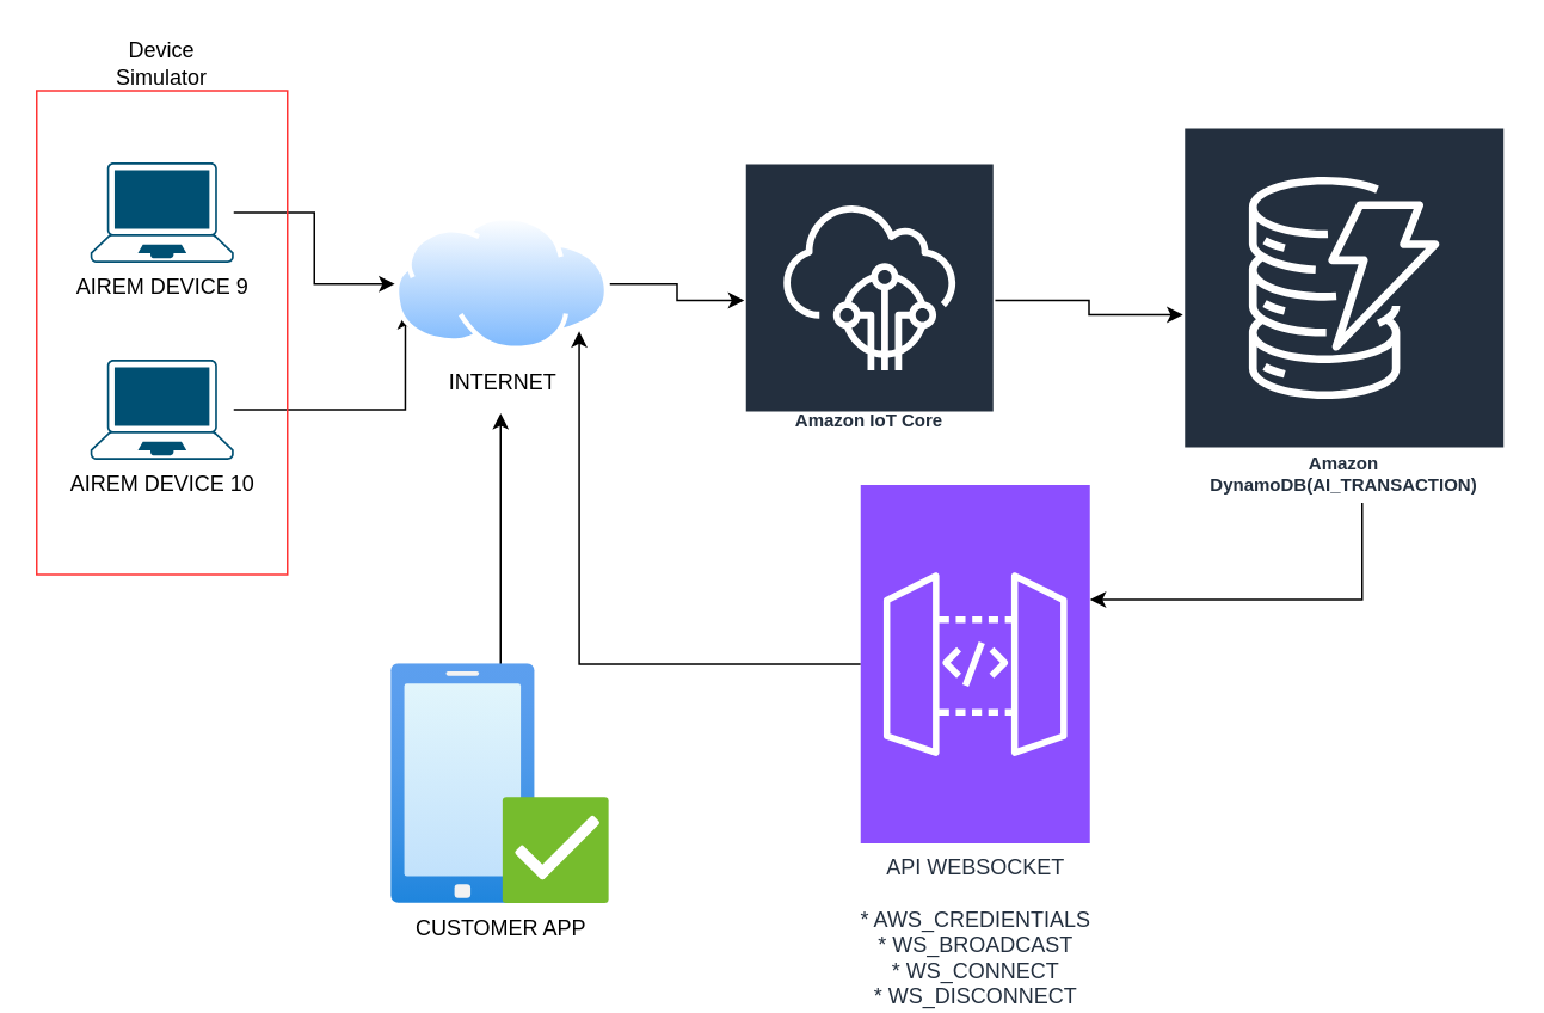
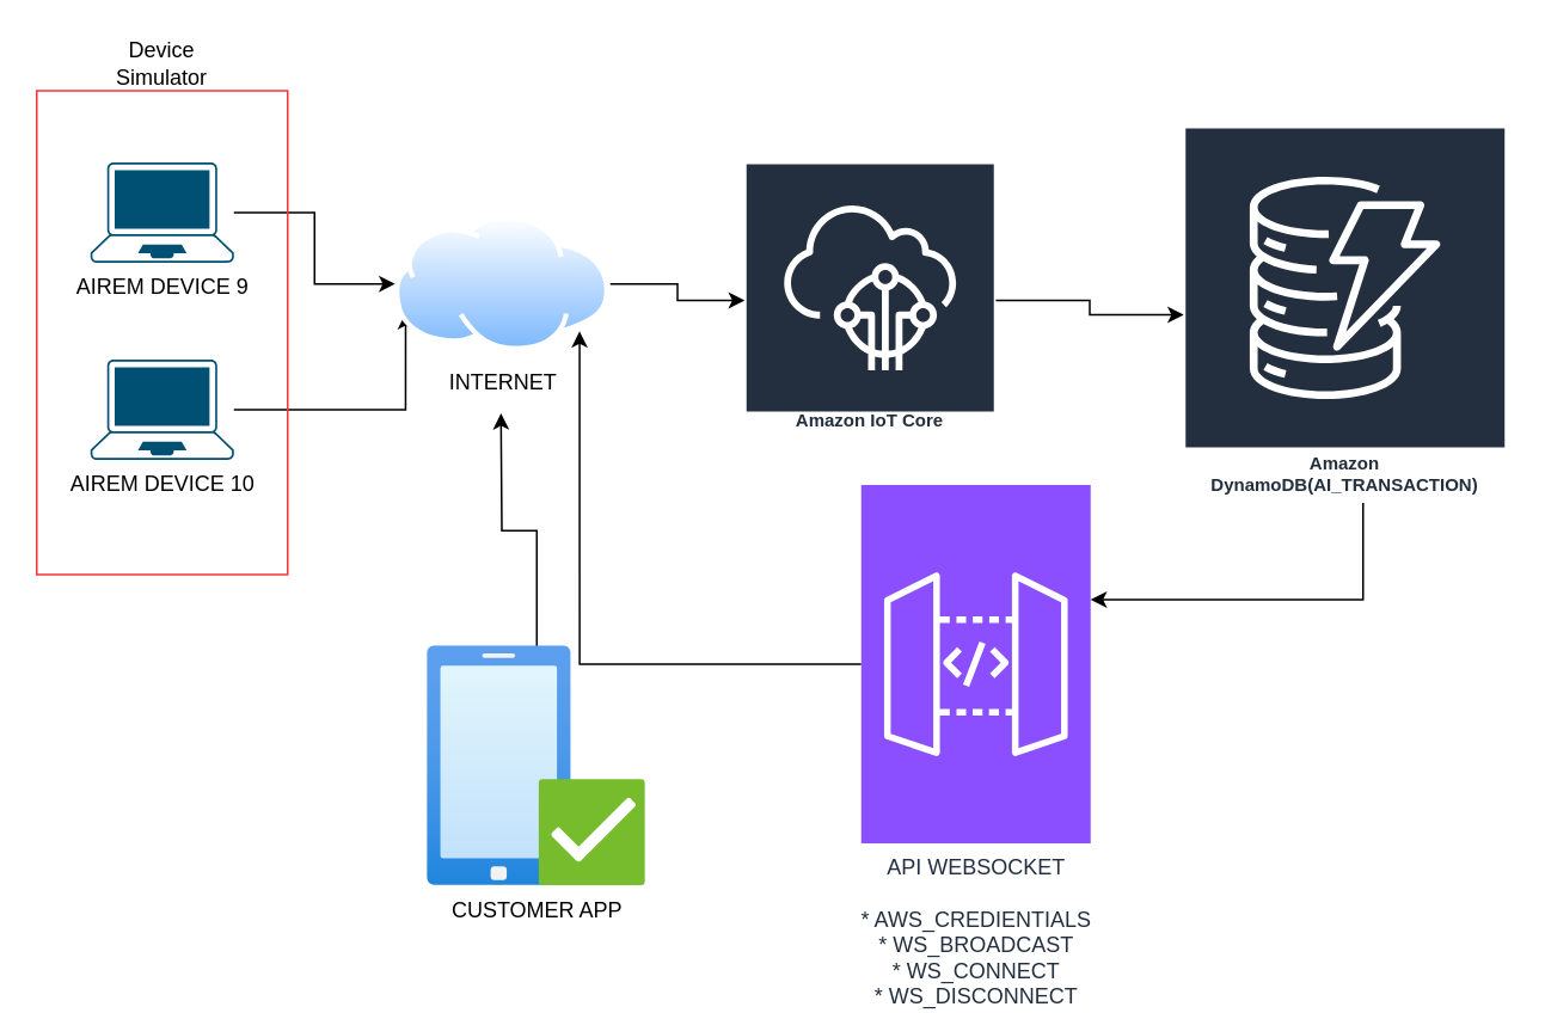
  <mxCell id="0" />
  <mxCell id="1" parent="0" />
  <mxCell id="2" style="edgeStyle=orthogonalEdgeStyle;rounded=0;orthogonalLoop=1;jettySize=auto;html=1;" edge="1" parent="1" source="3" target="7"><mxGeometry relative="1" as="geometry" /></mxCell>
  <mxCell id="3" value="AIREM DEVICE 9" style="points=[[0.13,0.02,0],[0.5,0,0],[0.87,0.02,0],[0.885,0.4,0],[0.985,0.985,0],[0.5,1,0],[0.015,0.985,0],[0.115,0.4,0]];verticalLabelPosition=bottom;sketch=0;html=1;verticalAlign=top;aspect=fixed;align=center;pointerEvents=1;shape=mxgraph.cisco19.laptop;fillColor=#005073;strokeColor=none;" vertex="1" parent="1"><mxGeometry x="50" y="90" width="80" height="56" as="geometry" /></mxCell>
  <mxCell id="4" style="edgeStyle=orthogonalEdgeStyle;rounded=0;orthogonalLoop=1;jettySize=auto;html=1;entryX=0;entryY=0.75;entryDx=0;entryDy=0;" edge="1" parent="1" source="5" target="7"><mxGeometry relative="1" as="geometry" /></mxCell>
  <mxCell id="5" value="&lt;div&gt;AIREM DEVICE 10&lt;/div&gt;&lt;div&gt;&lt;br&gt;&lt;/div&gt;" style="points=[[0.13,0.02,0],[0.5,0,0],[0.87,0.02,0],[0.885,0.4,0],[0.985,0.985,0],[0.5,1,0],[0.015,0.985,0],[0.115,0.4,0]];verticalLabelPosition=bottom;sketch=0;html=1;verticalAlign=top;aspect=fixed;align=center;pointerEvents=1;shape=mxgraph.cisco19.laptop;fillColor=#005073;strokeColor=none;" vertex="1" parent="1"><mxGeometry x="50" y="200" width="80" height="56" as="geometry" /></mxCell>
  <mxCell id="6" style="edgeStyle=orthogonalEdgeStyle;rounded=0;orthogonalLoop=1;jettySize=auto;html=1;" edge="1" parent="1" source="7" target="9"><mxGeometry relative="1" as="geometry" /></mxCell>
  <mxCell id="7" value="INTERNET" style="image;aspect=fixed;perimeter=ellipsePerimeter;html=1;align=center;shadow=0;dashed=0;spacingTop=3;image=img/lib/active_directory/internet_cloud.svg;" vertex="1" parent="1"><mxGeometry x="220" y="120" width="120" height="75.6" as="geometry" /></mxCell>
  <mxCell id="8" style="edgeStyle=orthogonalEdgeStyle;rounded=0;orthogonalLoop=1;jettySize=auto;html=1;" edge="1" parent="1" source="9" target="11"><mxGeometry relative="1" as="geometry" /></mxCell>
  <mxCell id="9" value="Amazon IoT Core" style="sketch=0;outlineConnect=0;fontColor=#232F3E;gradientColor=none;strokeColor=#ffffff;fillColor=#232F3E;dashed=0;verticalLabelPosition=middle;verticalAlign=bottom;align=center;html=1;whiteSpace=wrap;fontSize=10;fontStyle=1;spacing=3;shape=mxgraph.aws4.productIcon;prIcon=mxgraph.aws4.iot_core;" vertex="1" parent="1"><mxGeometry x="415" y="90" width="140" height="154" as="geometry" /></mxCell>
  <mxCell id="10" style="edgeStyle=orthogonalEdgeStyle;rounded=0;orthogonalLoop=1;jettySize=auto;html=1;" edge="1" parent="1" source="11" target="13"><mxGeometry relative="1" as="geometry"><mxPoint x="740" y="360" as="targetPoint" /><Array as="points"><mxPoint x="760" y="334" /></Array></mxGeometry></mxCell>
  <mxCell id="11" value="&lt;div&gt;Amazon DynamoDB(AI_TRANSACTION)&lt;/div&gt;" style="sketch=0;outlineConnect=0;fontColor=#232F3E;gradientColor=none;strokeColor=#ffffff;fillColor=#232F3E;dashed=0;verticalLabelPosition=middle;verticalAlign=bottom;align=center;html=1;whiteSpace=wrap;fontSize=10;fontStyle=1;spacing=3;shape=mxgraph.aws4.productIcon;prIcon=mxgraph.aws4.dynamodb;" vertex="1" parent="1"><mxGeometry x="660" y="70" width="180" height="210" as="geometry" /></mxCell>
  <mxCell id="12" style="edgeStyle=orthogonalEdgeStyle;rounded=0;orthogonalLoop=1;jettySize=auto;html=1;entryX=1;entryY=1;entryDx=0;entryDy=0;" edge="1" parent="1" source="13" target="7"><mxGeometry relative="1" as="geometry" /></mxCell>
  <mxCell id="13" value="&lt;div&gt;API WEBSOCKET&lt;/div&gt;&lt;div&gt;&lt;br&gt;&lt;/div&gt;&lt;div&gt;* AWS_CREDIENTIALS&lt;/div&gt;&lt;div&gt;* WS_BROADCAST&lt;/div&gt;&lt;div&gt;* WS_CONNECT&lt;/div&gt;&lt;div&gt;* WS_DISCONNECT&lt;br&gt;&lt;/div&gt;" style="sketch=0;points=[[0,0,0],[0.25,0,0],[0.5,0,0],[0.75,0,0],[1,0,0],[0,1,0],[0.25,1,0],[0.5,1,0],[0.75,1,0],[1,1,0],[0,0.25,0],[0,0.5,0],[0,0.75,0],[1,0.25,0],[1,0.5,0],[1,0.75,0]];outlineConnect=0;fontColor=#232F3E;fillColor=#8C4FFF;strokeColor=#ffffff;dashed=0;verticalLabelPosition=bottom;verticalAlign=top;align=center;html=1;fontSize=12;fontStyle=0;aspect=fixed;shape=mxgraph.aws4.resourceIcon;resIcon=mxgraph.aws4.api_gateway;" vertex="1" parent="1"><mxGeometry x="480" y="270" width="128" height="200" as="geometry" /></mxCell>
  <mxCell id="14" style="edgeStyle=orthogonalEdgeStyle;rounded=0;orthogonalLoop=1;jettySize=auto;html=1;" edge="1" parent="1" source="15"><mxGeometry relative="1" as="geometry"><mxPoint x="279" y="230" as="targetPoint" /></mxGeometry></mxCell>
- <mxCell id="15" value="CUSTOMER APP" style="image;aspect=fixed;html=1;points=[];align=center;fontSize=12;image=img/lib/azure2/intune/Device_Compliance.svg;" vertex="1" parent="1"><mxGeometry x="218" y="370" width="122" height="133.81" as="geometry" /></mxCell>
+ <mxCell id="15" value="CUSTOMER APP" style="image;aspect=fixed;html=1;points=[];align=center;fontSize=12;image=img/lib/azure2/intune/Device_Compliance.svg;" vertex="1" parent="1"><mxGeometry x="238" y="360" width="122" height="133.81" as="geometry" /></mxCell>
  <mxCell id="16" value="" style="rounded=0;whiteSpace=wrap;html=1;fillColor=none;strokeColor=#FF3333;" vertex="1" parent="1"><mxGeometry x="20" y="50" width="140" height="270" as="geometry" /></mxCell>
  <mxCell id="17" value="Device Simulator" style="text;html=1;align=center;verticalAlign=middle;whiteSpace=wrap;rounded=0;" vertex="1" parent="1"><mxGeometry x="60" y="20" width="60" height="30" as="geometry" /></mxCell>
